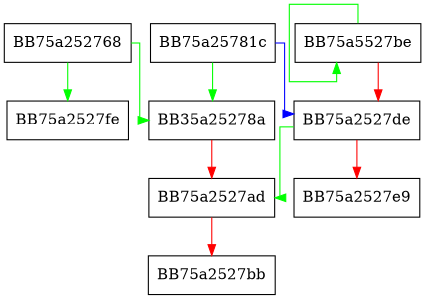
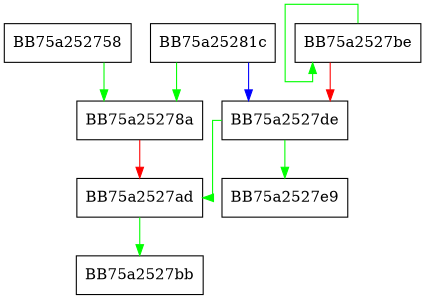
  digraph {
    splines=ortho
    node [shape=box]
    edge [color=green]
-   BB75a252758 [label=BB75a252768]
-   BB75a2527fe
-   BB75a25278a [label=BB35a25278a]
+   BB75a252758
+   BB75a25278a
    BB75a2527ad
-   BB75a25281c [label=BB75a25781c]
+   BB75a25281c
    BB75a2527de
    BB75a2527bb
    BB75a2527e9
-   BB75a2527be [label=BB75a5527be]
-   BB75a252758 -> BB75a2527fe
+   BB75a2527be
    BB75a252758 -> BB75a25278a
    BB75a25278a -> BB75a2527ad [color=red]
-   BB75a2527ad -> BB75a2527bb [color=red]
+   BB75a2527ad -> BB75a2527bb
    BB75a25281c -> BB75a25278a
    BB75a25281c -> BB75a2527de [color=blue]
    BB75a2527de -> BB75a2527ad
-   BB75a2527de -> BB75a2527e9 [color=red]
+   BB75a2527de -> BB75a2527e9
    BB75a2527be -> BB75a2527de [color=red]
    BB75a2527be -> BB75a2527be
  }
